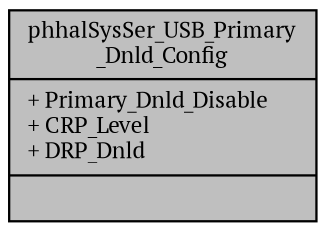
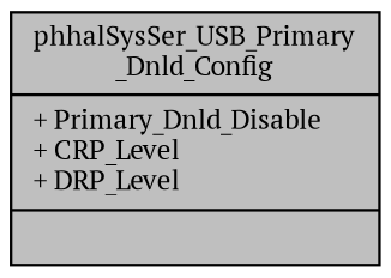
  digraph {
    fontname="PT Serif"
-   n1 [color=black fillcolor=grey75 fontcolor=black fontname="PT Serif" fontsize=10 height=0.2 label="{phhalSysSer_USB_Primary\l_Dnld_Config\n|+ Primary_Dnld_Disable\l+ CRP_Level\l+ DRP_Dnld\l|}" shape=record style=filled width=0.4]
+   n1 [color=black fillcolor=grey75 fontcolor=black fontname="PT Serif" fontsize=10 height=0.2 label="{phhalSysSer_USB_Primary\l_Dnld_Config\n|+ Primary_Dnld_Disable\l+ CRP_Level\l+ DRP_Level\l|}" shape=record style=filled width=0.4]
  }
